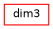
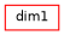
  digraph {
    rankdir=LR
-   n1 [color=red fillcolor=white fontname=Helvetica fontsize=10 height=0.2 label=dim3 shape=box style=filled width=0.4]
+   n1 [color=red fillcolor=white fontname=Helvetica fontsize=10 height=0.2 label=dim1 shape=box style=filled width=0.4]
  }
